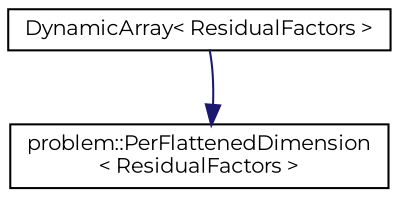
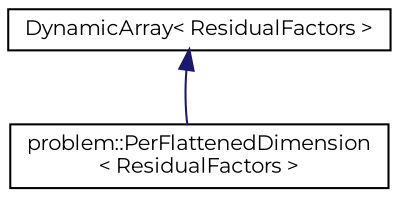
  digraph {
    rankdir=TB
    fontname=Montserrat
    node [color=black fillcolor=white fontname=Montserrat fontsize=10 shape=record style=filled]
    n1 [height=0.2 label="DynamicArray\< ResidualFactors \>" width=0.4]
    n2 [height=0.2 label="problem::PerFlattenedDimension\l\< ResidualFactors \>" width=0.4]
-   n2 -> n1 [color=midnightblue dir=back fontname=Montserrat fontsize=10 labelfontname=Helvetica labelfontsize=10 style=solid]
+   n1 -> n2 [color=midnightblue dir=back fontname=Montserrat fontsize=10 labelfontname=Helvetica labelfontsize=10 style=solid]
  }
